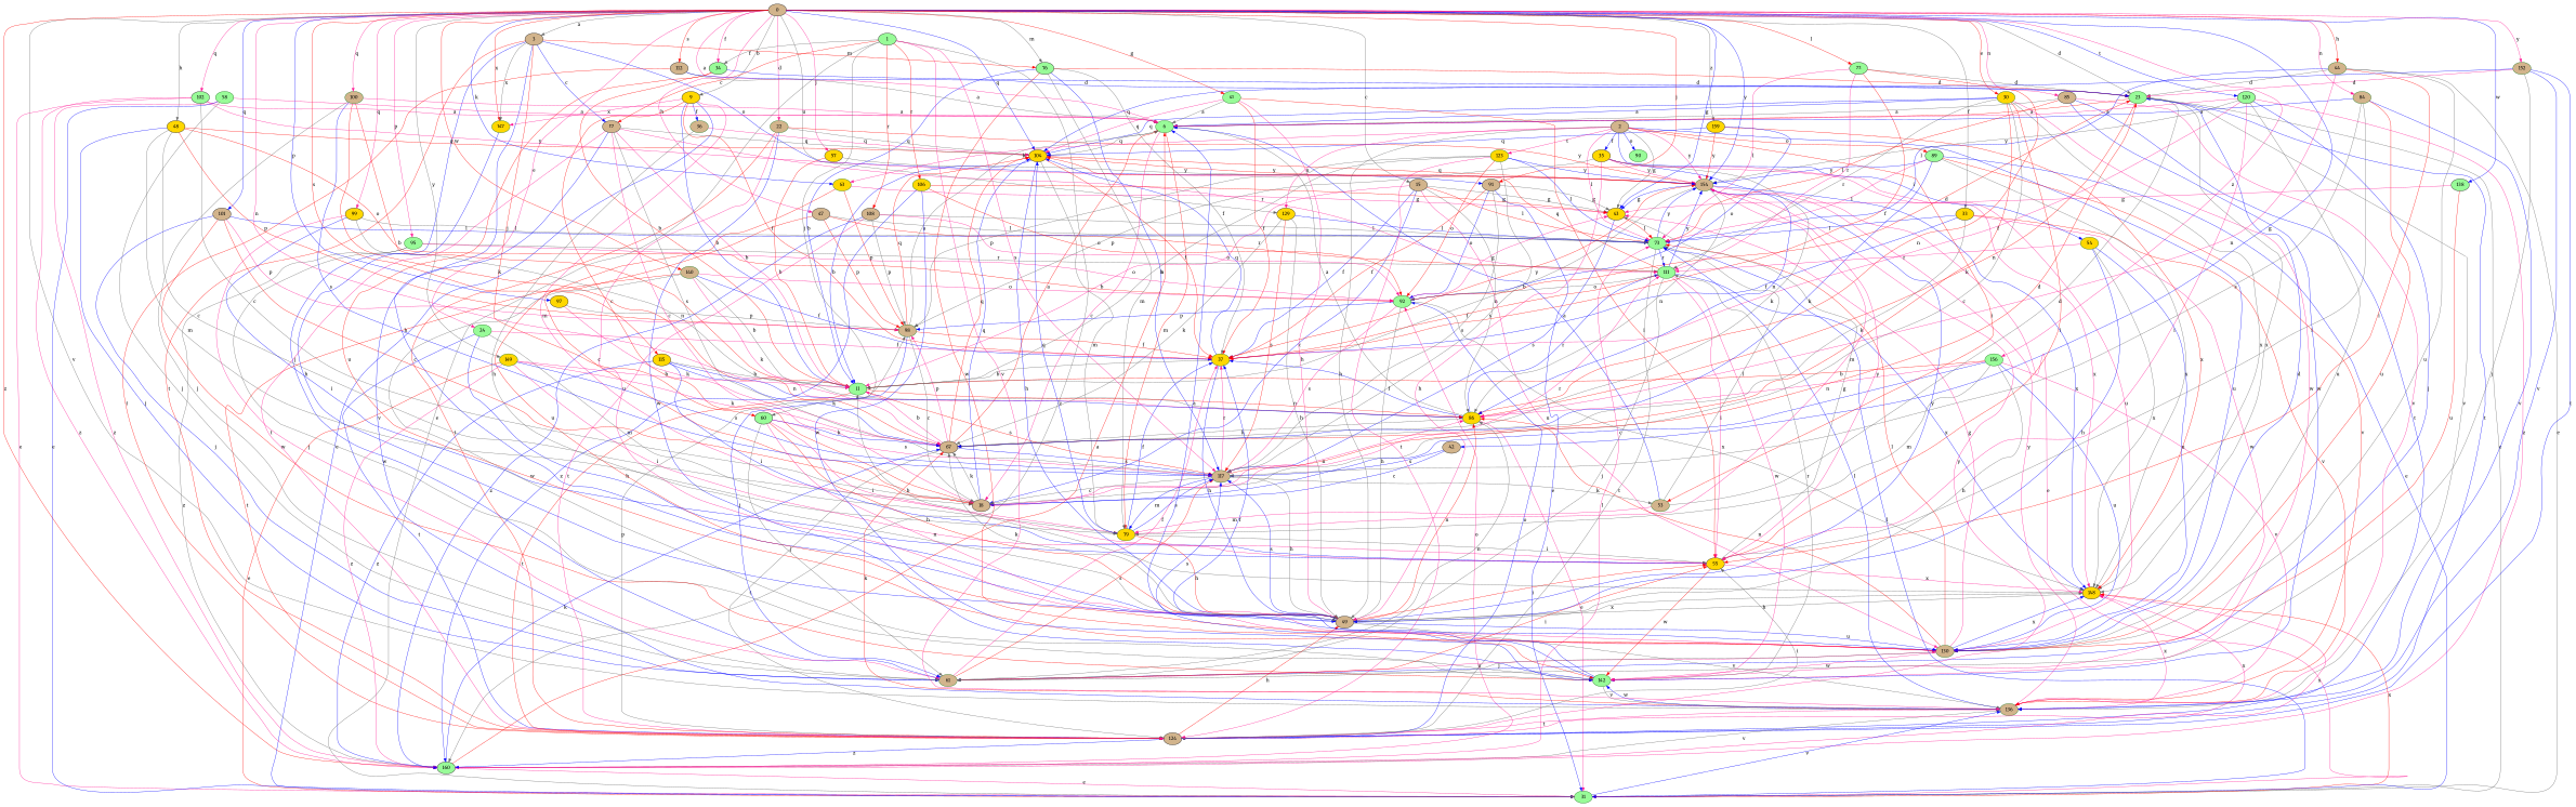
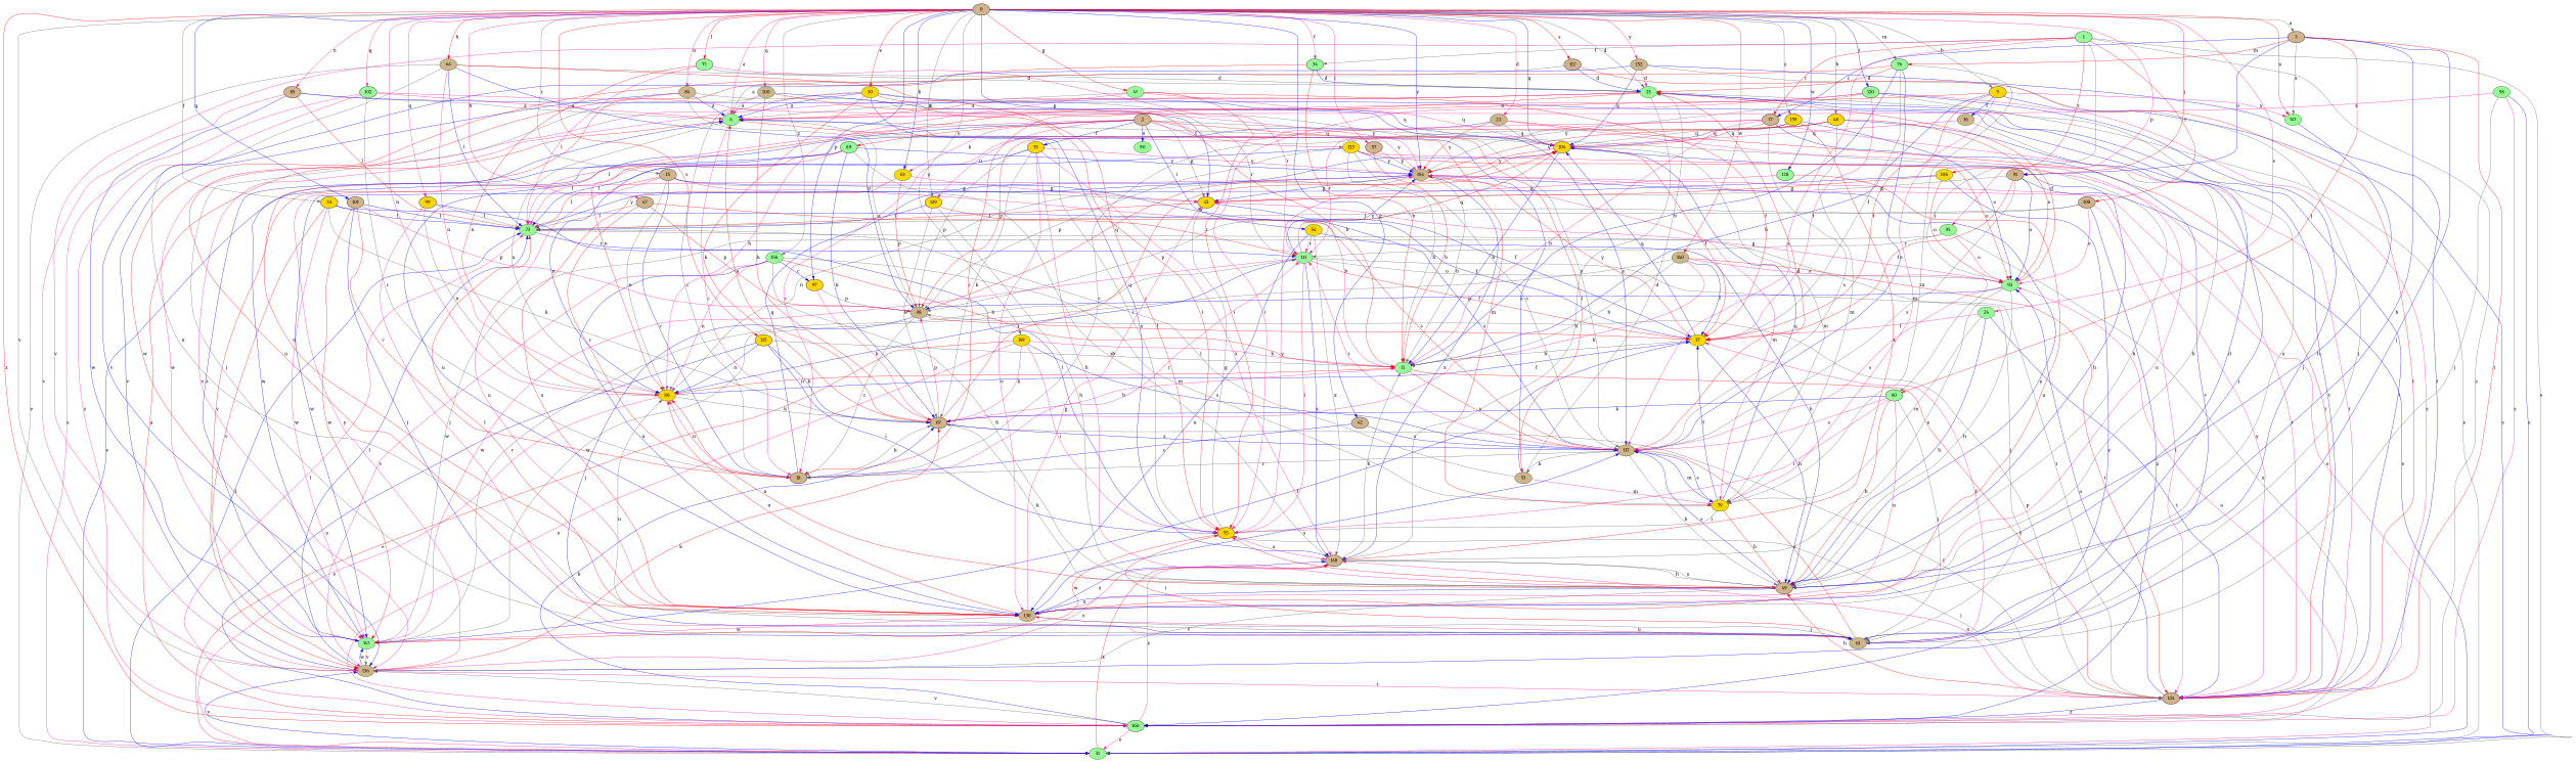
  strict digraph {
    fontname=Merriweather
    node [color=black fillcolor=tan fontname=Merriweather style=filled]
    edge [color=blue fontname=Merriweather]
    0
    3
    6 [color=darkgreen fillcolor=palegreen]
    9 [fillcolor=gold]
    15
    22 [color=darkgreen]
    23 [color=darkgreen fillcolor=palegreen]
    24 [color=darkgreen fillcolor=palegreen]
    30 [color=darkgreen fillcolor=gold]
    33 [fillcolor=gold]
    34 [fillcolor=palegreen]
    41 [color=darkgreen fillcolor=palegreen]
    42
    43 [fillcolor=gold]
    44 [color=darkgreen]
    47
    48 [fillcolor=gold]
-   57 [fillcolor=gold]
+   57
    63 [color=darkgreen fillcolor=gold]
    72 [fillcolor=palegreen]
    76 [fillcolor=palegreen]
    84 [color=darkgreen]
    85
    86 [color=darkgreen fillcolor=gold]
    95 [color=darkgreen fillcolor=palegreen]
    97 [fillcolor=gold]
    99 [fillcolor=gold]
    100 [color=darkgreen]
    101
    102 [fillcolor=palegreen]
    104 [fillcolor=gold]
    112
    115 [fillcolor=gold]
    120 [fillcolor=palegreen]
    129 [fillcolor=gold]
    136 [color=darkgreen]
    138 [fillcolor=palegreen]
    140 [color=darkgreen]
-   147 [color=darkgreen fillcolor=gold]
+   147 [color=darkgreen fillcolor=palegreen]
    149 [color=darkgreen fillcolor=gold]
    152 [color=darkgreen]
    154 [color=darkgreen]
    156 [color=darkgreen fillcolor=palegreen]
    159 [fillcolor=gold]
    160 [fillcolor=palegreen]
    91
    17
    60 [fillcolor=palegreen]
    49
    61 [color=darkgreen]
    124
    18
    79 [color=darkgreen fillcolor=gold]
    31 [color=darkgreen fillcolor=palegreen]
    11 [color=darkgreen fillcolor=palegreen]
    36 [color=darkgreen]
    37 [color=darkgreen fillcolor=gold]
    73 [color=darkgreen fillcolor=palegreen]
    130 [color=darkgreen]
    142 [color=darkgreen fillcolor=palegreen]
-   148 [fillcolor=gold]
+   148
    111 [color=darkgreen fillcolor=palegreen]
    67
    55 [fillcolor=gold]
    117 [color=darkgreen]
    98 [color=darkgreen]
    92 [color=darkgreen fillcolor=palegreen]
    58 [color=darkgreen fillcolor=palegreen]
    1 [fillcolor=palegreen]
    106 [color=darkgreen fillcolor=gold]
    108
    53 [color=darkgreen]
    2
    35 [fillcolor=gold]
    54 [color=darkgreen fillcolor=gold]
    89 [fillcolor=palegreen]
    90 [color=darkgreen fillcolor=palegreen]
    123 [color=darkgreen fillcolor=gold]
    0 -> 3 [color=gray40 label=a]
    0 -> 6 [color=deeppink label=a]
    0 -> 9 [color=gray40 label=b]
    0 -> 15 [color=gray40 label=c]
    0 -> 22 [color=deeppink label=d]
    0 -> 23 [color=gray40 label=d]
    0 -> 24 [color=deeppink label=e]
    0 -> 30 [color=red label=e]
    0 -> 33 [color=gray40 label=f]
    0 -> 34 [color=deeppink label=f]
    0 -> 41 [color=red label=g]
    0 -> 42 [label=g]
    0 -> 43 [label=g]
    0 -> 44 [color=red label=h]
    0 -> 47 [color=deeppink label=h]
    0 -> 48 [color=gray40 label=h]
    0 -> 57 [color=deeppink label=j]
    0 -> 63 [label=k]
    0 -> 72 [color=red label=l]
    0 -> 76 [color=gray40 label=m]
    0 -> 84 [color=deeppink label=n]
    0 -> 85 [color=deeppink label=n]
    0 -> 86 [color=deeppink label=n]
    0 -> 95 [color=deeppink label=p]
    0 -> 97 [label=p]
    0 -> 99 [color=deeppink label=q]
    0 -> 100 [color=deeppink label=q]
    0 -> 101 [label=q]
    0 -> 102 [color=deeppink label=q]
    0 -> 104 [label=q]
    0 -> 112 [color=red label=s]
    0 -> 115 [color=red label=s]
    0 -> 120 [label=t]
    0 -> 129 [color=gray40 label=u]
    0 -> 136 [color=gray40 label=v]
    0 -> 138 [label=w]
    0 -> 140 [color=red label=w]
    0 -> 147 [color=red label=x]
    0 -> 149 [color=gray40 label=y]
    0 -> 152 [color=deeppink label=y]
    0 -> 154 [label=y]
-   0 -> 156 [color=deeppink label=z]
+   0 -> 156 [color=gray40 label=z]
    0 -> 159 [color=gray40 label=z]
    0 -> 160 [color=red label=z]
    0 -> 91 [color=red label=j]
    3 -> 76 [color=red label=m]
    3 -> 147 [color=gray40 label=x]
    3 -> 91 [label=o]
    3 -> 17 [label=c]
    3 -> 60 [color=red label=j]
    3 -> 49 [label=h]
    3 -> 61 [label=j]
    3 -> 124 [color=red label=t]
    6 -> 104 [color=gray40 label=q]
    6 -> 18 [color=deeppink label=c]
    6 -> 79 [color=red label=m]
    9 -> 147 [color=deeppink label=x]
    9 -> 18 [color=red label=c]
    9 -> 79 [color=deeppink label=m]
    9 -> 31 [label=e]
    9 -> 11 [label=b]
    9 -> 36 [label=f]
    9 -> 37 [color=red label=f]
    15 -> 43 [color=gray40 label=g]
    15 -> 86 [color=gray40 label=n]
    15 -> 18 [label=c]
    15 -> 11 [color=deeppink label=b]
    15 -> 37 [label=f]
    15 -> 73 [color=red label=l]
    15 -> 130 [color=deeppink label=u]
    22 -> 104 [color=gray40 label=q]
    22 -> 154 [color=red label=y]
    22 -> 124 [color=red label=t]
    22 -> 130 [color=deeppink label=u]
    22 -> 142 [label=w]
    23 -> 6 [color=red label=a]
    23 -> 86 [color=red label=n]
-   23 -> 136 [color=gray40 label=v]
+   23 -> 136 [color=deeppink label=v]
    23 -> 124 [label=t]
    23 -> 31 [color=gray40 label=e]
    23 -> 148 [color=gray40 label=x]
    24 -> 49 [label=h]
    24 -> 124 [label=t]
    24 -> 79 [color=gray40 label=m]
    24 -> 37 [color=deeppink label=f]
    30 -> 6 [label=a]
    30 -> 104 [label=q]
    30 -> 18 [color=gray40 label=c]
    30 -> 142 [color=deeppink label=w]
-   30 -> 148 [color=gray40 label=x]
+   30 -> 148 [label=x]
    30 -> 111 [color=gray40 label=r]
    30 -> 67 [color=red label=k]
    30 -> 55 [color=red label=i]
    33 -> 136 [color=red label=v]
    33 -> 37 [label=f]
    33 -> 73 [label=l]
    33 -> 142 [color=deeppink label=w]
    33 -> 67 [color=gray40 label=k]
    34 -> 23 [label=d]
    34 -> 11 [color=red label=b]
    34 -> 130 [color=red label=u]
    41 -> 6 [color=gray40 label=a]
    41 -> 104 [color=deeppink label=q]
-   41 -> 49 [color=deeppink label=h]
+   41 -> 86 [color=deeppink label=h]
    41 -> 37 [color=red label=f]
    41 -> 55 [color=red label=i]
    42 -> 18 [label=c]
    42 -> 117 [label=s]
    43 -> 73 [color=red label=l]
    43 -> 117 [label=s]
    44 -> 23 [color=gray40 label=d]
    44 -> 86 [color=deeppink label=n]
    44 -> 31 [color=gray40 label=e]
    44 -> 73 [label=l]
    44 -> 130 [color=gray40 label=u]
    44 -> 55 [color=red label=i]
+   44 -> 98 [label=p]
    47 -> 18 [color=red label=c]
    47 -> 73 [color=gray40 label=l]
    47 -> 111 [color=red label=r]
    47 -> 98 [color=red label=p]
    48 -> 104 [color=red label=q]
    48 -> 61 [label=j]
    48 -> 18 [color=gray40 label=c]
    48 -> 79 [color=gray40 label=m]
    48 -> 98 [color=red label=p]
    48 -> 92 [color=red label=o]
    57 -> 154 [color=gray40 label=y]
    57 -> 11 [color=red label=b]
    63 -> 43 [color=deeppink label=g]
    63 -> 130 [color=red label=u]
    63 -> 98 [color=red label=p]
    72 -> 23 [color=gray40 label=d]
    72 -> 86 [color=red label=n]
-   72 -> 37 [color=red label=f]
    72 -> 73 [color=deeppink label=l]
    72 -> 111 [color=deeppink label=r]
    76 -> 23 [color=red label=d]
    76 -> 79 [color=gray40 label=m]
    76 -> 11 [label=b]
    76 -> 37 [color=gray40 label=f]
    76 -> 142 [color=red label=w]
    76 -> 117 [label=s]
    84 -> 6 [label=a]
    84 -> 136 [label=v]
    84 -> 130 [color=red label=u]
    84 -> 55 [color=gray40 label=i]
    84 -> 117 [color=gray40 label=s]
    85 -> 6 [color=gray40 label=a]
    85 -> 136 [color=deeppink label=v]
    85 -> 124 [label=t]
    85 -> 73 [color=red label=l]
    85 -> 142 [label=w]
    86 -> 6 [color=gray40 label=a]
    86 -> 31 [color=deeppink label=e]
    86 -> 37 [label=f]
    86 -> 111 [label=r]
    86 -> 67 [color=gray40 label=k]
    95 -> 160 [color=gray40 label=z]
    95 -> 142 [color=gray40 label=w]
    95 -> 111 [color=gray40 label=r]
    95 -> 92 [color=deeppink label=o]
    97 -> 67 [color=deeppink label=k]
    97 -> 98 [color=gray40 label=p]
    99 -> 86 [color=gray40 label=n]
    99 -> 61 [color=deeppink label=j]
    99 -> 73 [color=gray40 label=l]
    99 -> 55 [label=i]
    100 -> 6 [color=deeppink label=a]
    100 -> 61 [color=gray40 label=j]
    100 -> 11 [color=red label=b]
    100 -> 67 [color=red label=k]
    100 -> 117 [label=s]
    101 -> 61 [label=j]
    101 -> 18 [color=red label=c]
    101 -> 73 [label=l]
    101 -> 142 [color=red label=w]
    101 -> 98 [color=deeppink label=p]
    102 -> 6 [color=deeppink label=a]
    102 -> 154 [color=deeppink label=y]
    102 -> 160 [color=deeppink label=z]
    102 -> 18 [color=gray40 label=c]
    102 -> 31 [color=deeppink label=e]
    104 -> 154 [color=red label=y]
    104 -> 49 [label=h]
    104 -> 79 [color=gray40 label=m]
    104 -> 11 [label=b]
    104 -> 37 [color=red label=f]
    112 -> 6 [color=gray40 label=a]
    112 -> 23 [label=d]
    112 -> 124 [color=red label=t]
    115 -> 86 [label=n]
    115 -> 160 [label=z]
    115 -> 11 [color=gray40 label=b]
    115 -> 67 [label=k]
    115 -> 55 [label=i]
    120 -> 6 [color=deeppink label=a]
    120 -> 154 [color=gray40 label=y]
    120 -> 160 [color=deeppink label=z]
    120 -> 61 [label=j]
    120 -> 37 [color=deeppink label=f]
    120 -> 130 [color=gray40 label=u]
    120 -> 55 [color=deeppink label=i]
    129 -> 49 [color=gray40 label=h]
    129 -> 73 [label=l]
    129 -> 67 [color=gray40 label=k]
    129 -> 117 [color=red label=s]
    136 -> 154 [color=deeppink label=y]
    136 -> 124 [color=deeppink label=t]
    136 -> 73 [label=l]
    136 -> 142 [label=w]
    136 -> 148 [color=deeppink label=x]
    136 -> 67 [color=red label=k]
    138 -> 43 [color=deeppink label=g]
    138 -> 130 [color=red label=u]
    140 -> 124 [color=red label=t]
    140 -> 11 [color=gray40 label=b]
    140 -> 37 [label=f]
    140 -> 142 [color=gray40 label=w]
    140 -> 67 [color=deeppink label=k]
    140 -> 92 [color=deeppink label=o]
    147 -> 49 [label=h]
    149 -> 160 [color=deeppink label=z]
    149 -> 31 [color=red label=e]
    149 -> 11 [color=deeppink label=b]
    149 -> 67 [color=deeppink label=k]
    149 -> 55 [color=deeppink label=i]
    149 -> 117 [label=s]
    152 -> 23 [color=deeppink label=d]
    152 -> 104 [label=q]
    152 -> 136 [label=v]
    152 -> 61 [color=gray40 label=j]
    152 -> 124 [label=t]
    154 -> 43 [label=g]
    154 -> 86 [color=gray40 label=n]
-   154 -> 104 [color=red label=q]
    154 -> 79 [color=deeppink label=m]
    154 -> 31 [color=deeppink label=e]
    154 -> 11 [color=gray40 label=b]
    154 -> 148 [label=x]
    156 -> 86 [color=deeppink label=n]
    156 -> 136 [color=deeppink label=v]
    156 -> 49 [color=gray40 label=h]
-   156 -> 18 [label=c]
+   156 -> 97 [label=c]
    156 -> 79 [color=gray40 label=m]
    156 -> 11 [color=red label=b]
    156 -> 130 [label=u]
    159 -> 104 [label=q]
    159 -> 154 [color=red label=y]
    159 -> 148 [color=red label=x]
    159 -> 92 [label=o]
    160 -> 6 [color=red label=a]
    160 -> 136 [color=gray40 label=v]
    160 -> 31 [color=deeppink label=e]
    160 -> 73 [color=deeppink label=l]
    160 -> 148 [color=deeppink label=x]
    160 -> 67 [label=k]
    160 -> 92 [color=deeppink label=o]
    91 -> 43 [color=gray40 label=g]
    91 -> 31 [label=e]
    91 -> 37 [color=red label=f]
    91 -> 117 [color=gray40 label=s]
    91 -> 92 [label=o]
    17 -> 104 [color=gray40 label=q]
    17 -> 136 [label=v]
    17 -> 124 [color=deeppink label=t]
    17 -> 18 [color=deeppink label=c]
    17 -> 11 [color=deeppink label=b]
    17 -> 111 [color=deeppink label=r]
    17 -> 117 [color=gray40 label=s]
    60 -> 49 [color=red label=h]
    60 -> 61 [color=gray40 label=j]
    60 -> 130 [color=deeppink label=n]
    60 -> 67 [label=k]
    60 -> 55 [color=deeppink label=i]
    60 -> 117 [color=deeppink label=s]
    49 -> 86 [color=red label=n]
    49 -> 136 [color=gray40 label=v]
    49 -> 154 [label=y]
    49 -> 130 [label=u]
    49 -> 148 [color=gray40 label=x]
    49 -> 67 [color=gray40 label=k]
    49 -> 55 [color=red label=i]
    49 -> 117 [label=s]
    61 -> 86 [color=gray40 label=n]
    61 -> 37 [color=deeppink label=f]
    61 -> 130 [color=deeppink label=u]
    61 -> 55 [color=red label=i]
    61 -> 117 [color=red label=s]
    124 -> 154 [color=deeppink label=y]
    124 -> 160 [label=z]
    124 -> 49 [color=red label=h]
    124 -> 148 [color=deeppink label=x]
    124 -> 55 [color=gray40 label=i]
    124 -> 98 [color=gray40 label=p]
    124 -> 92 [label=o]
    18 -> 86 [color=deeppink label=n]
    18 -> 104 [label=q]
    18 -> 111 [color=deeppink label=r]
    18 -> 67 [color=gray40 label=k]
    79 -> 104 [label=q]
    79 -> 49 [color=red label=h]
    79 -> 37 [label=f]
    79 -> 55 [color=gray40 label=i]
    79 -> 117 [label=s]
    31 -> 136 [label=v]
    31 -> 73 [label=l]
    31 -> 148 [color=red label=x]
    11 -> 86 [color=red label=n]
    11 -> 124 [color=red label=t]
    11 -> 117 [color=red label=s]
    36 -> 104 [color=deeppink label=q]
    36 -> 49 [color=gray40 label=h]
    37 -> 104 [label=q]
    37 -> 154 [color=red label=y]
    37 -> 49 [label=h]
    37 -> 11 [color=gray40 label=b]
    73 -> 154 [label=y]
    73 -> 124 [color=gray40 label=t]
    73 -> 111 [label=r]
    130 -> 23 [label=d]
    130 -> 43 [color=deeppink label=g]
    130 -> 86 [color=red label=n]
    130 -> 61 [color=gray40 label=j]
    130 -> 73 [color=red label=l]
    130 -> 142 [color=deeppink label=w]
    130 -> 148 [label=x]
    130 -> 117 [label=s]
    142 -> 6 [label=a]
    142 -> 136 [color=gray40 label=v]
    142 -> 37 [label=f]
    142 -> 111 [color=gray40 label=r]
    148 -> 49 [color=gray40 label=h]
    148 -> 11 [color=gray40 label=b]
    111 -> 104 [color=red label=q]
    111 -> 154 [label=y]
    111 -> 61 [color=gray40 label=j]
    111 -> 37 [color=red label=f]
    111 -> 142 [color=deeppink label=w]
    111 -> 148 [label=x]
    111 -> 55 [color=deeppink label=i]
    111 -> 92 [color=gray40 label=o]
    67 -> 6 [color=red label=a]
    67 -> 104 [color=red label=q]
    67 -> 124 [color=gray40 label=t]
    67 -> 11 [color=deeppink label=b]
    67 -> 117 [label=s]
    67 -> 98 [color=deeppink label=p]
    55 -> 43 [color=gray40 label=g]
    55 -> 154 [color=deeppink label=y]
    55 -> 142 [color=red label=w]
    55 -> 148 [color=deeppink label=x]
    117 -> 23 [color=red label=d]
    117 -> 49 [color=gray40 label=h]
    117 -> 18 [color=gray40 label=c]
    117 -> 79 [label=m]
-   117 -> 37 [color=deeppink label=r]
+   117 -> 111 [color=deeppink label=r]
    117 -> 53 [color=gray40 label=k]
    98 -> 6 [color=gray40 label=a]
    98 -> 104 [color=red label=q]
    98 -> 61 [label=j]
    98 -> 18 [color=gray40 label=c]
    98 -> 37 [color=red label=f]
    92 -> 23 [color=red label=d]
    92 -> 43 [color=deeppink label=g]
    92 -> 49 [color=gray40 label=h]
    92 -> 148 [color=gray40 label=x]
    92 -> 117 [color=deeppink label=s]
    92 -> 98 [label=p]
    58 -> 6 [color=deeppink label=a]
    58 -> 160 [color=deeppink label=z]
    58 -> 61 [color=gray40 label=j]
    58 -> 31 [label=e]
    1 -> 34 [color=gray40 label=f]
    1 -> 136 [color=deeppink label=v]
    1 -> 160 [color=gray40 label=z]
    1 -> 17 [color=red label=c]
    1 -> 60 [color=gray40 label=j]
    1 -> 31 [color=gray40 label=e]
    1 -> 117 [color=deeppink label=s]
    1 -> 106 [color=red label=r]
    1 -> 108 [color=red label=r]
    106 -> 43 [color=red label=g]
    106 -> 160 [label=z]
    106 -> 142 [label=w]
    106 -> 92 [color=red label=o]
    108 -> 160 [label=z]
    108 -> 124 [color=deeppink label=t]
    108 -> 73 [color=gray40 label=l]
    108 -> 98 [color=gray40 label=p]
    108 -> 92 [color=deeppink label=o]
    53 -> 6 [label=a]
    53 -> 23 [color=gray40 label=d]
    53 -> 79 [color=deeppink label=m]
    53 -> 73 [color=gray40 label=l]
    2 -> 43 [color=gray40 label=g]
    2 -> 63 [color=deeppink label=k]
    2 -> 129 [color=deeppink label=u]
    2 -> 154 [color=deeppink label=y]
    2 -> 49 [color=gray40 label=h]
    2 -> 73 [color=deeppink label=l]
    2 -> 130 [label=u]
    2 -> 53 [color=red label=i]
    2 -> 35 [label=f]
    2 -> 54 [label=i]
    2 -> 89 [color=red label=o]
    2 -> 90 [label=o]
    2 -> 123 [color=deeppink label=t]
    35 -> 86 [label=n]
    35 -> 154 [color=deeppink label=y]
    35 -> 49 [color=deeppink label=h]
    35 -> 130 [color=deeppink label=u]
    35 -> 148 [color=deeppink label=x]
    35 -> 67 [color=gray40 label=k]
    35 -> 98 [color=gray40 label=p]
    54 -> 49 [label=h]
    54 -> 130 [label=u]
    54 -> 148 [color=gray40 label=x]
    54 -> 111 [color=deeppink label=r]
    89 -> 136 [color=red label=v]
    89 -> 154 [label=y]
    89 -> 31 [label=e]
    89 -> 73 [color=deeppink label=l]
    89 -> 148 [color=gray40 label=x]
    89 -> 67 [label=k]
    123 -> 154 [label=y]
    123 -> 124 [color=deeppink label=t]
    123 -> 11 [color=gray40 label=b]
    123 -> 73 [label=l]
    123 -> 117 [color=gray40 label=s]
    123 -> 98 [color=gray40 label=p]
    123 -> 92 [color=red label=o]
  }
